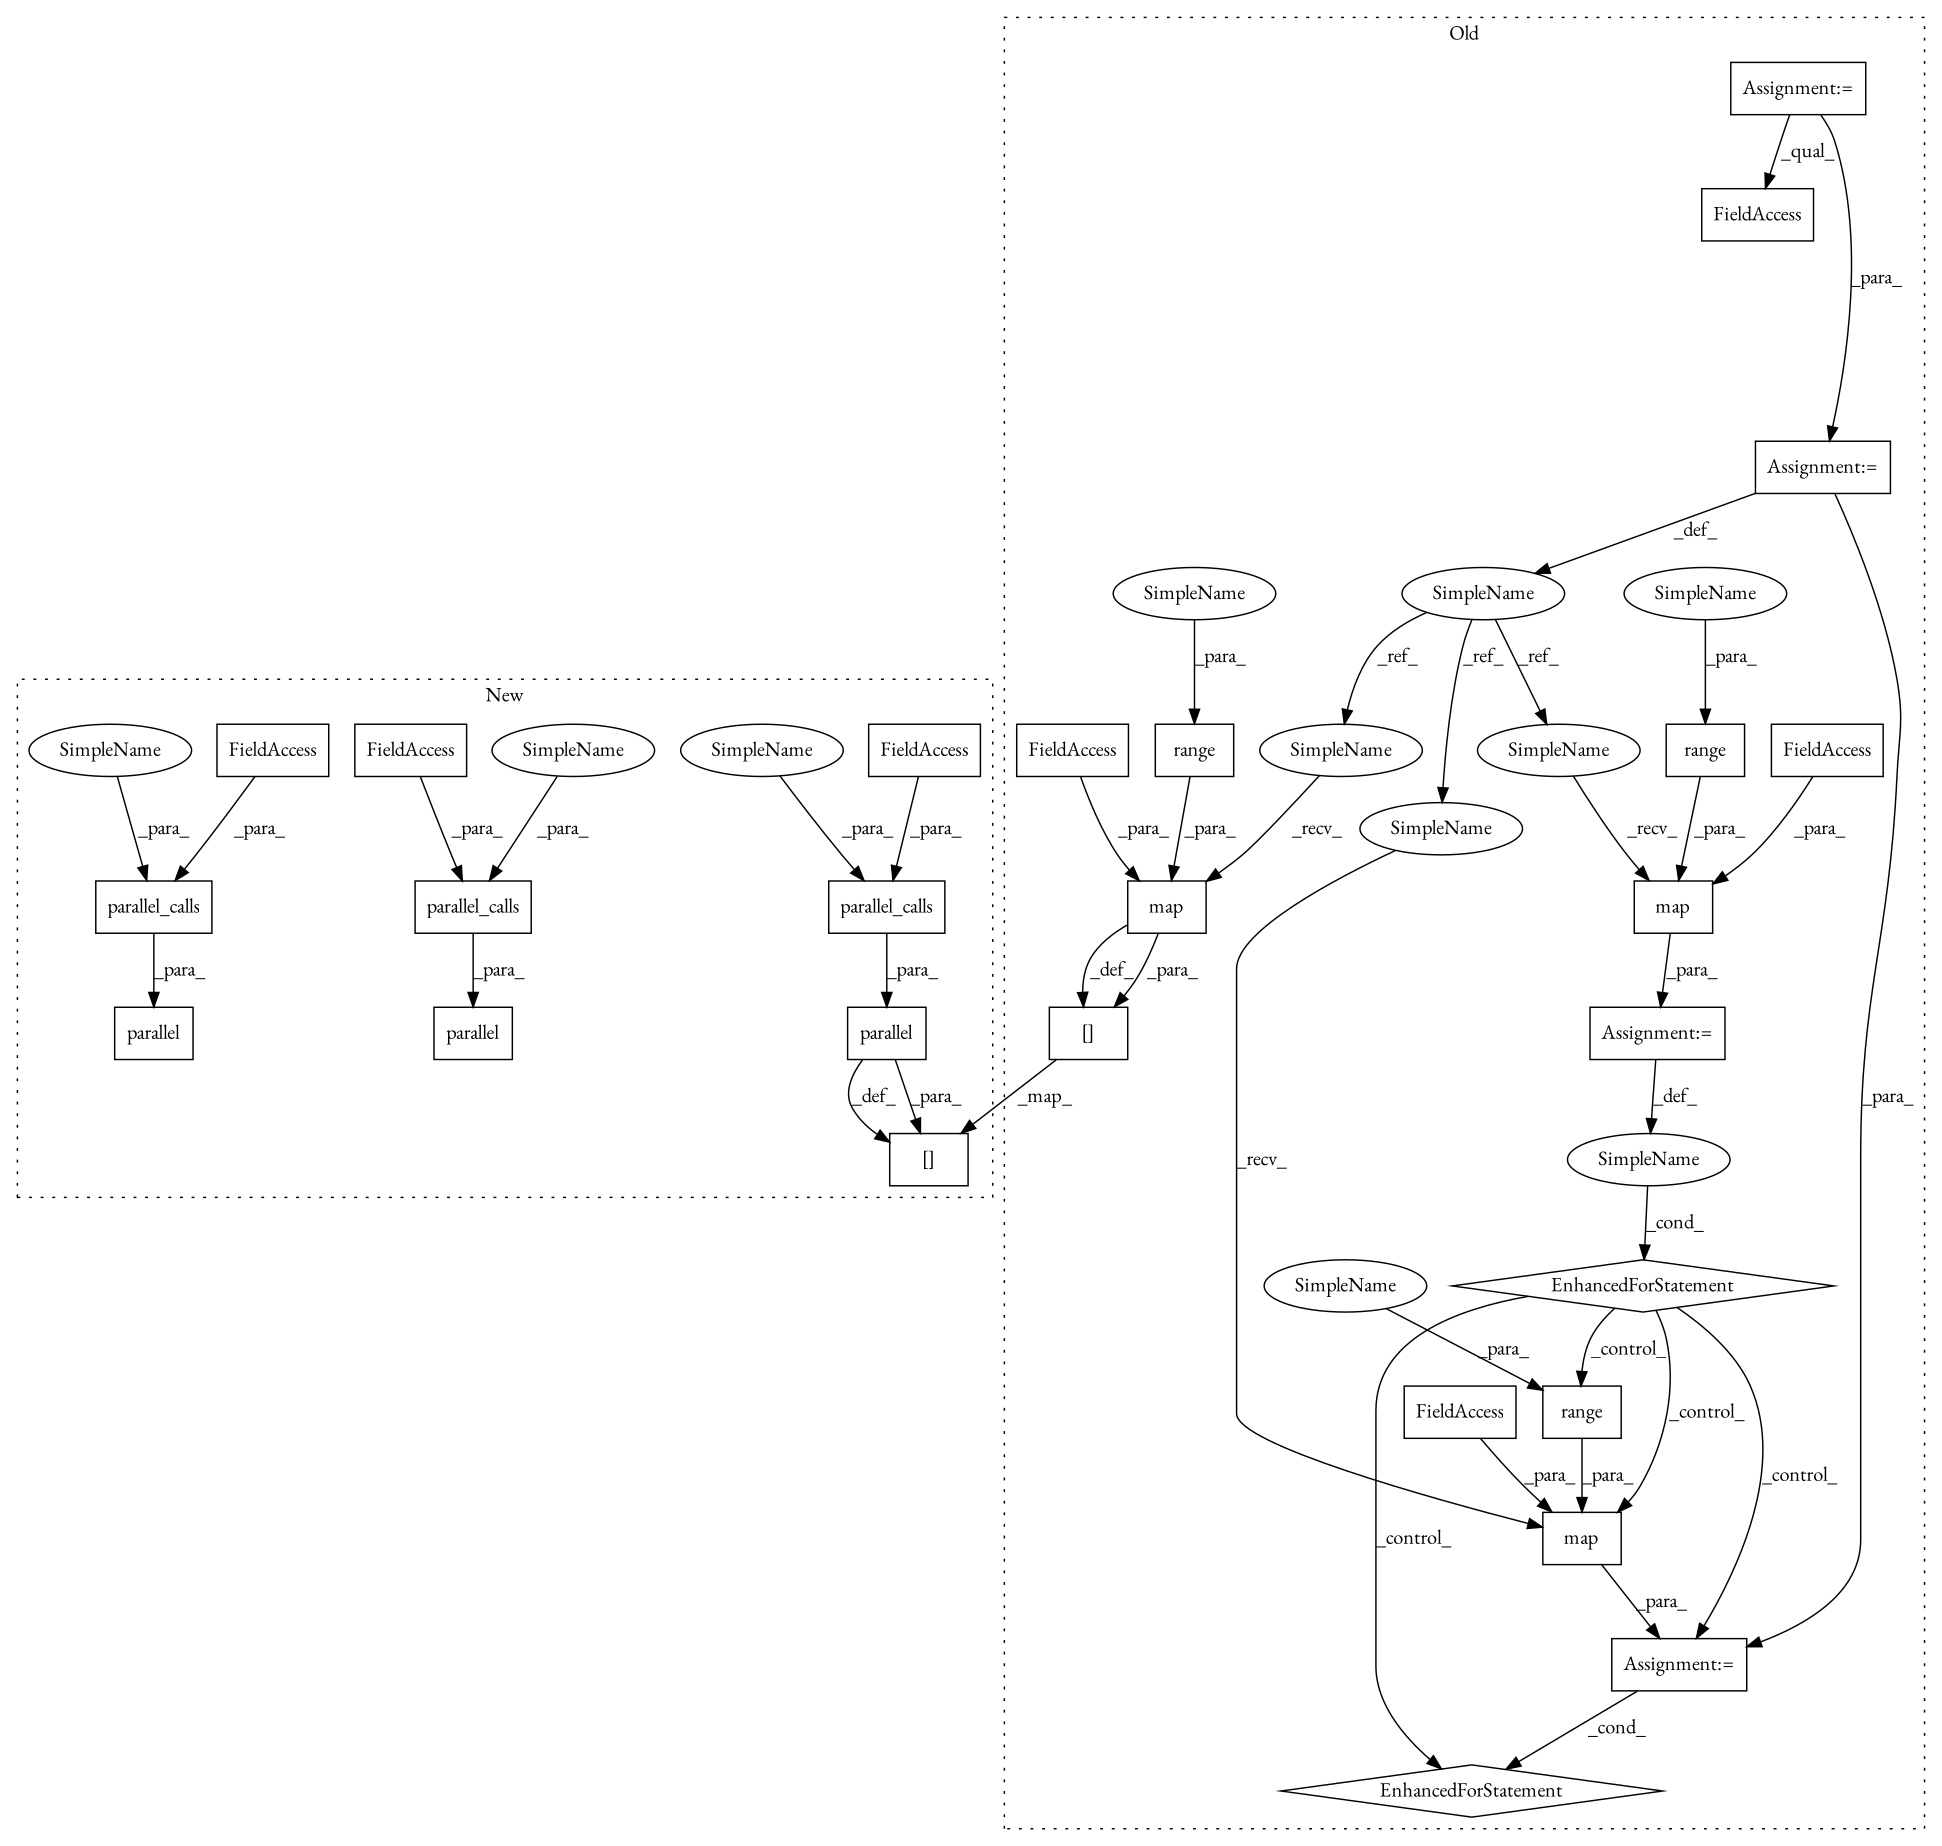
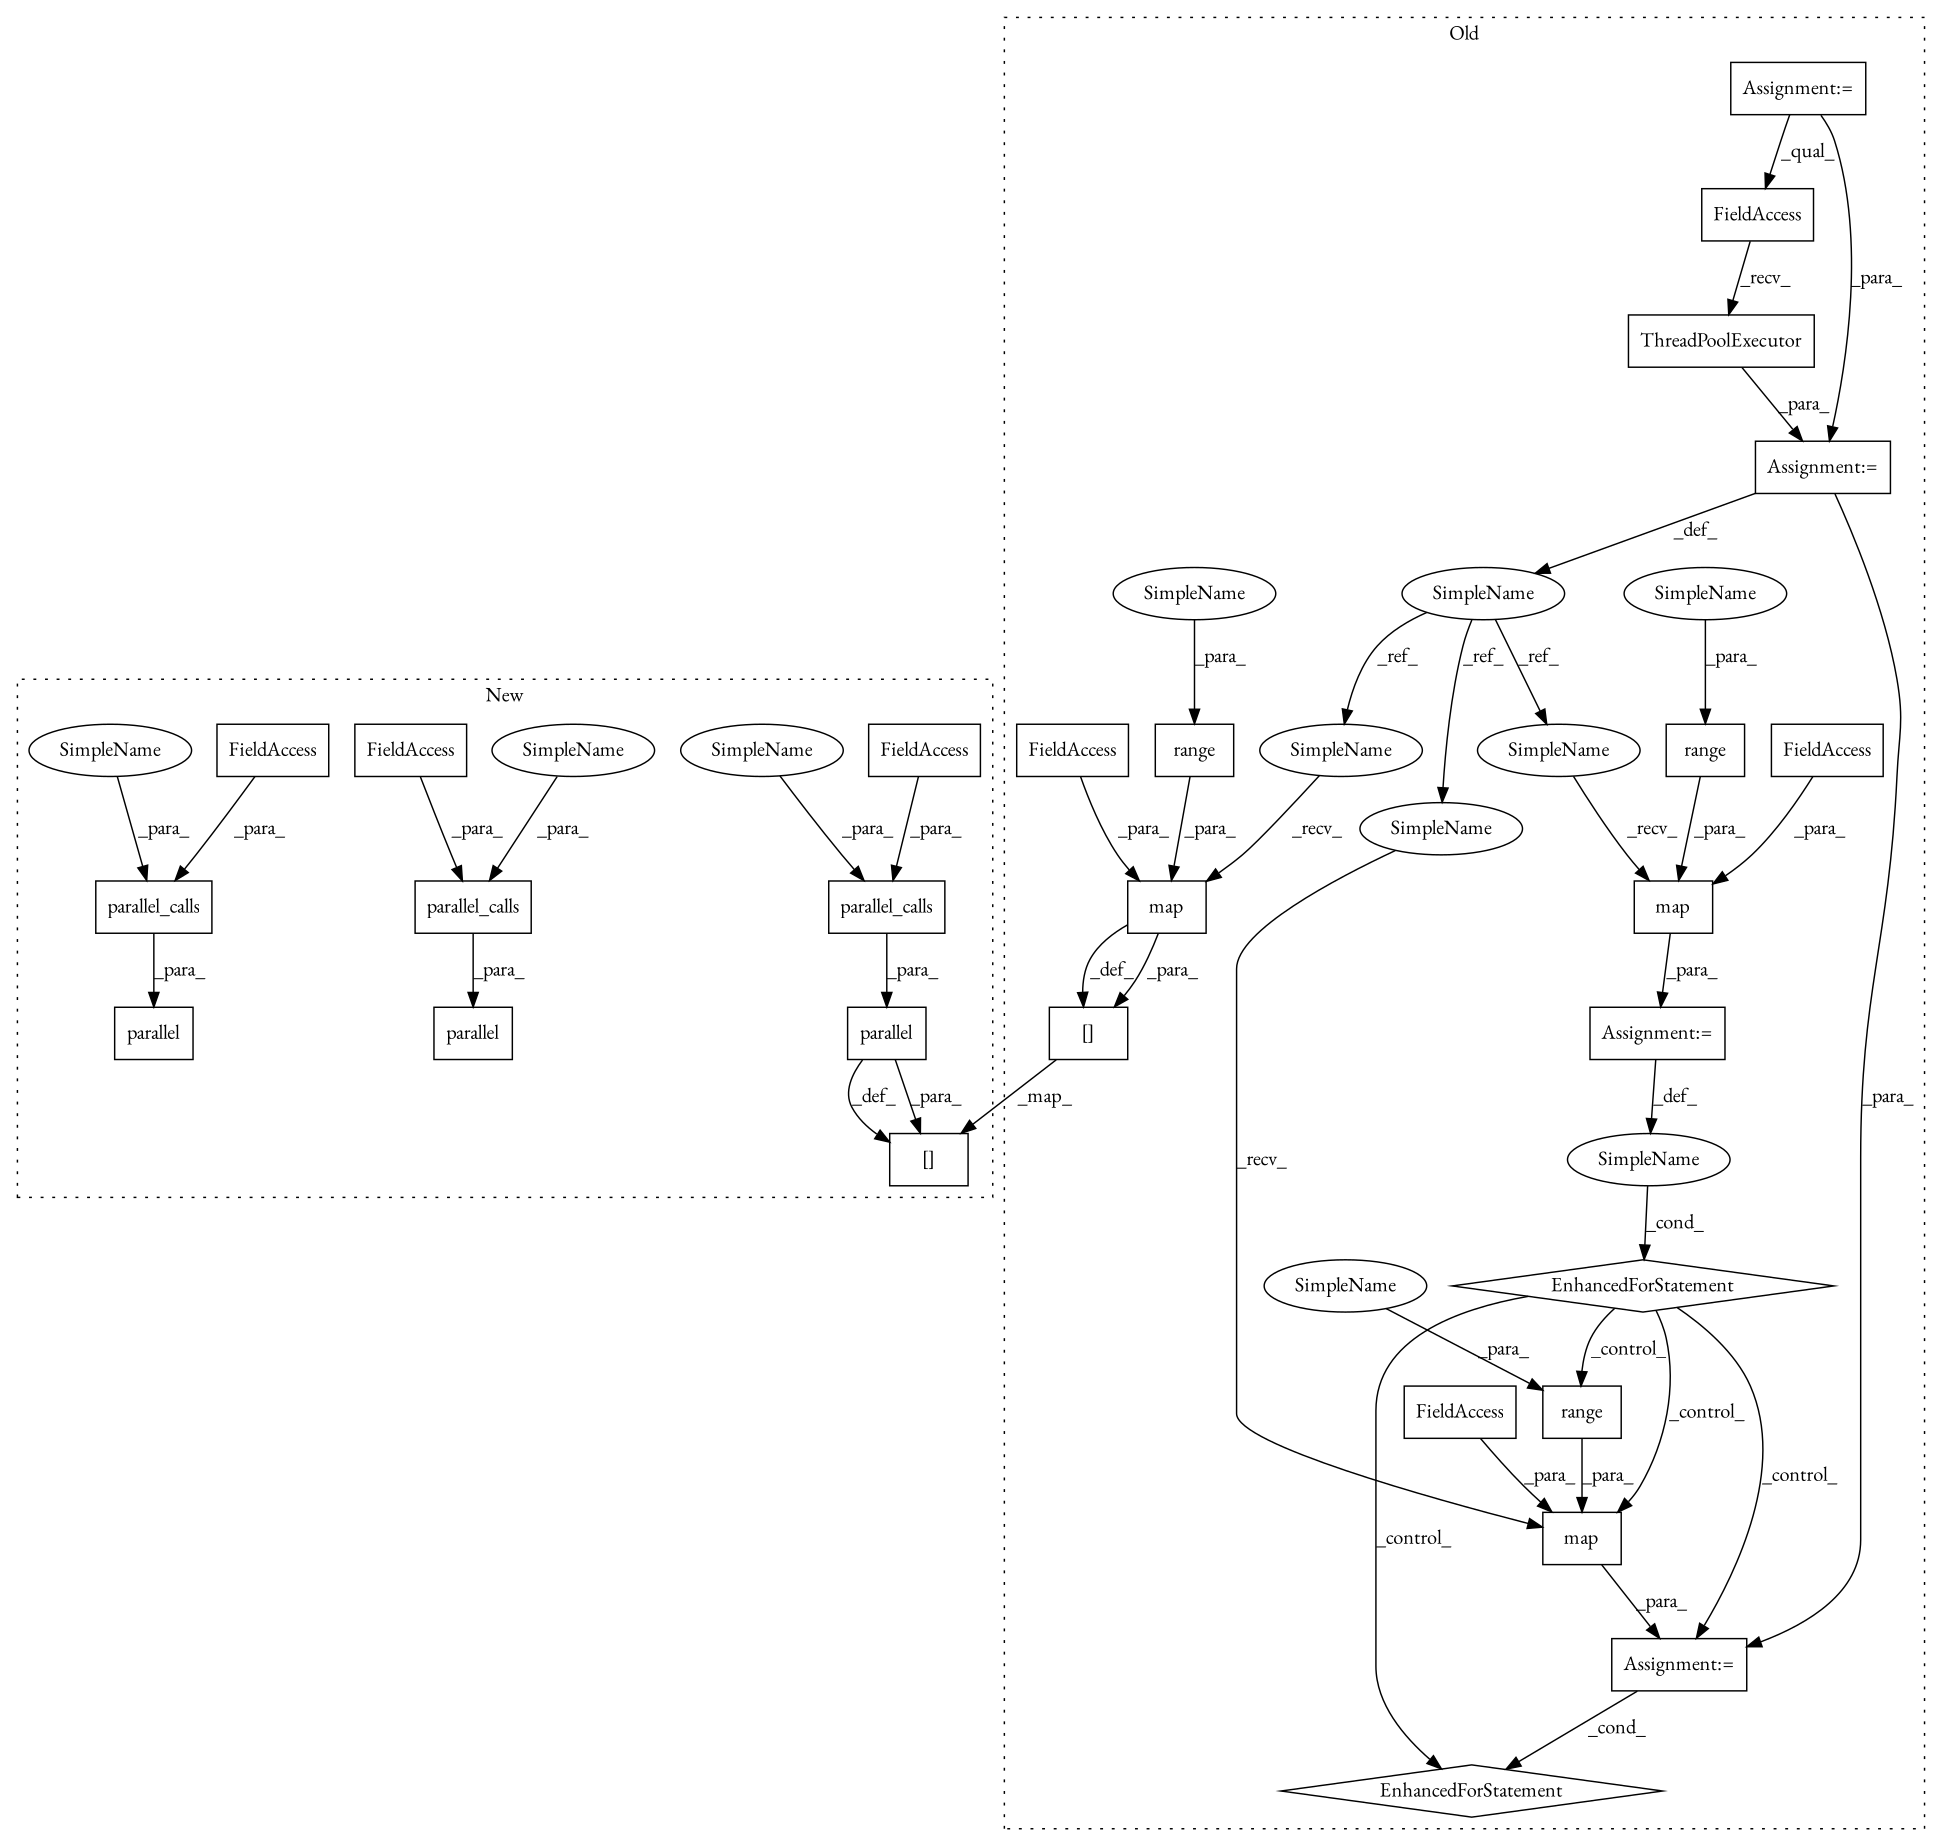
  digraph {
    fontname="EB Garamond"
    node [a=32 l=7 s="6250,6347" shape=box fontname="EB Garamond"]
    edge [fontname="EB Garamond"]
    n1 [a=70 l="53,2" label=EnhancedForStatement shape=diamond]
    n2 [l="6,1" label=range s="6464,6477"]
    n3 [l="6,1" label=range s="6332,6345"]
    n4 [a=42 l=1 label=SimpleName s=6307 shape=ellipse]
    n5 [l="6,1" label=range s="5904,5917"]
    n6 [a=2 l="19,1" label="[]" s="5929,5953"]
+   n7 [l="19,1" label=ThreadPoolExecutor s="5761,5787"]
    n8 [a=22 l=18 label=FieldAccess s=5742]
    n9 [a=7 l=10 label="Assignment:=" s=4450]
    n10 [a=7 l="53,2" label="Assignment:="]
    n11 [a=7 l=1 label="Assignment:=" s=5741]
    n12 [l="4,1" label=map s="6320,6346"]
    n13 [a=22 label=FieldAccess s=6324]
    n14 [a=42 l=8 label=SimpleName s=5733 shape=ellipse]
    n15 [l="4,1" label=map s="5882,5918"]
    n16 [a=22 l=17 label=FieldAccess s=5886]
    n17 [l="4,1" label=map s="6439,6478"]
    n18 [a=22 l=20 label=FieldAccess s=6443]
    n19 [a=70 l="53,2" label=EnhancedForStatement s="6369,6479" shape=diamond]
    n20 [a=7 l="53,2" label="Assignment:=" s="6369,6479"]
    n21 [a=42 label=SimpleName s=6338 shape=ellipse]
    n22 [a=42 label=SimpleName s=6470 shape=ellipse]
    n23 [a=42 label=SimpleName s=5910 shape=ellipse]
    n24 [a=42 l=8 label=SimpleName s=6311 shape=ellipse]
    n25 [a=42 l=8 label=SimpleName s=5873 shape=ellipse]
    n26 [a=42 l=8 label=SimpleName s=6430 shape=ellipse]
    n27 [l="15,1" label=parallel_calls s="5956,5996"]
    n28 [l="9,1" label=parallel s="5947,5997"]
    n29 [a=2 l="19,1" label="[]" s="6008,6032"]
    n30 [a=22 l=17 label=FieldAccess s=5971]
    n31 [l="15,1" label=parallel_calls s="6338,6368"]
    n32 [l="9,1" label=parallel s="6329,6369"]
    n33 [a=22 label=FieldAccess s=6353]
    n34 [l="15,1" label=parallel_calls s="6385,6428"]
    n35 [l="9,1" label=parallel s="6376,6429"]
    n36 [a=22 l=20 label=FieldAccess s=6400]
    n37 [a=42 label=SimpleName s=5989 shape=ellipse]
    n38 [a=42 label=SimpleName s=6421 shape=ellipse]
    n39 [a=42 label=SimpleName s=6361 shape=ellipse]
    subgraph cluster_1 {
      label=Old
      style=dotted
      n1
      n2
      n3
      n4
      n5
      n6
+     n7
      n8
      n9
      n10
      n11
      n12
      n13
      n14
      n15
      n16
      n17
      n18
      n19
      n20
      n21
      n22
      n23
      n24
      n25
      n26
    }
    subgraph cluster_2 {
      label=New
      style=dotted
      n27
      n28
      n29
      n30
      n31
      n32
      n33
      n34
      n35
      n36
      n37
      n38
      n39
    }
    n1 -> n2 [label=_control_]
    n1 -> n17 [label=_control_]
    n1 -> n19 [label=_control_]
    n1 -> n20 [label=_control_]
    n2 -> n17 [label=_para_]
    n3 -> n12 [label=_para_]
    n4 -> n1 [label=_cond_]
    n5 -> n15 [label=_para_]
    n6 -> n29 [label=_map_]
+   n7 -> n11 [label=_para_]
+   n8 -> n7 [label=_recv_]
    n9 -> n8 [label=_qual_]
    n9 -> n11 [label=_para_]
    n10 -> n4 [label=_def_]
    n11 -> n14 [label=_def_]
    n11 -> n20 [label=_para_]
    n12 -> n10 [label=_para_]
    n13 -> n12 [label=_para_]
    n14 -> n24 [label=_ref_]
    n14 -> n25 [label=_ref_]
    n14 -> n26 [label=_ref_]
    n15 -> n6 [label=_def_]
    n15 -> n6 [label=_para_]
    n16 -> n15 [label=_para_]
    n17 -> n20 [label=_para_]
    n18 -> n17 [label=_para_]
    n20 -> n19 [label=_cond_]
    n21 -> n3 [label=_para_]
    n22 -> n2 [label=_para_]
    n23 -> n5 [label=_para_]
    n24 -> n12 [label=_recv_]
    n25 -> n15 [label=_recv_]
    n26 -> n17 [label=_recv_]
    n27 -> n28 [label=_para_]
    n28 -> n29 [label=_def_]
    n28 -> n29 [label=_para_]
    n30 -> n27 [label=_para_]
    n31 -> n32 [label=_para_]
    n33 -> n31 [label=_para_]
    n34 -> n35 [label=_para_]
    n36 -> n34 [label=_para_]
    n37 -> n27 [label=_para_]
    n38 -> n34 [label=_para_]
    n39 -> n31 [label=_para_]
  }
